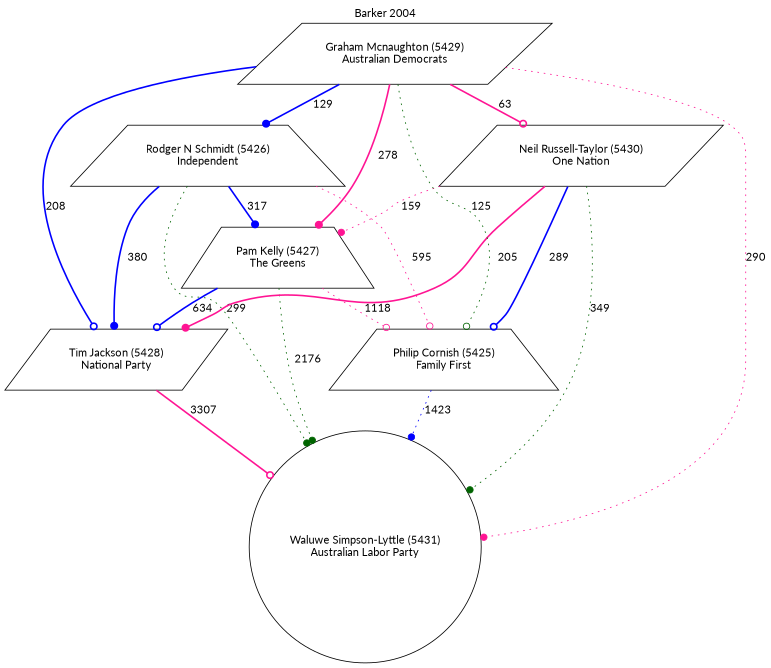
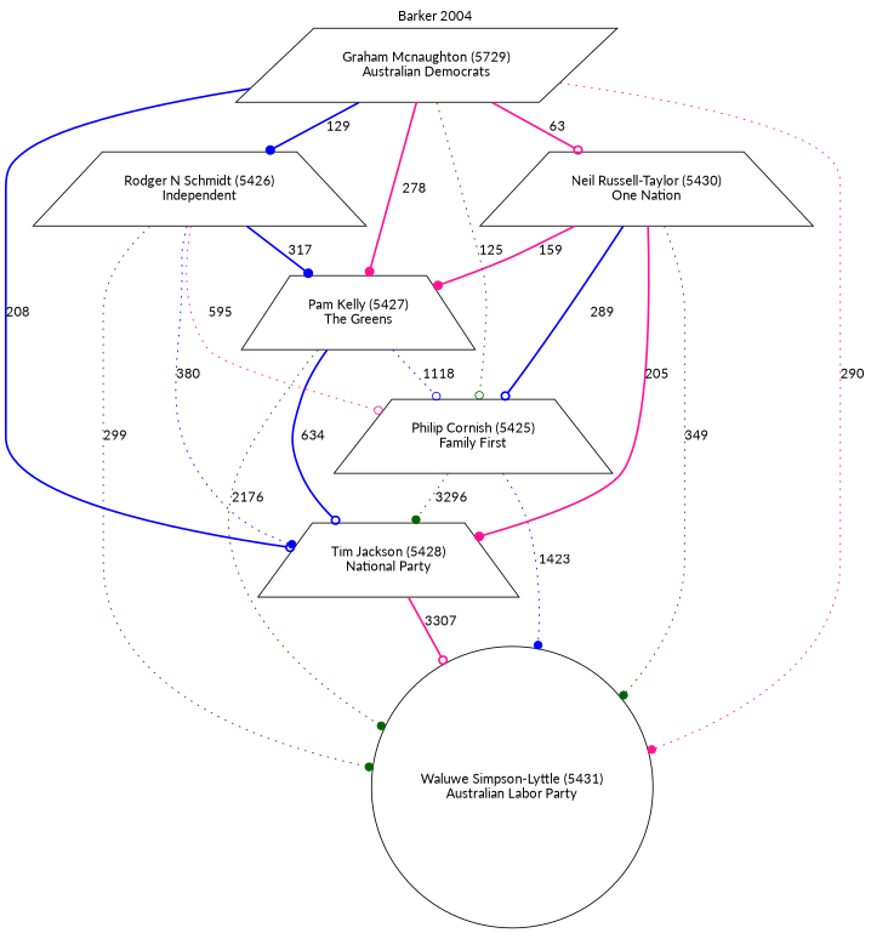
  digraph {
    fontname=Lato
    label="Barker 2004"
    labelloc=t
    mclimit=10
    node [fontname=Lato shape=trapezium]
    edge [arrowhead=dot color=deeppink fontname=Lato style=dotted]
    n1 [label="Waluwe Simpson-Lyttle (5431)\nAustralian Labor Party" shape=circle]
-   n2 [label="Tim Jackson (5428)\nNational Party" shape=parallelogram]
+   n2 [label="Tim Jackson (5428)\nNational Party"]
    n3 [label="Philip Cornish (5425)\nFamily First"]
    n4 [label="Pam Kelly (5427)\nThe Greens"]
    n5 [label="Rodger N Schmidt (5426)\nIndependent"]
-   n6 [label="Neil Russell-Taylor (5430)\nOne Nation" shape=parallelogram]
-   n7 [label="Graham Mcnaughton (5429)\nAustralian Democrats" shape=parallelogram]
+   n6 [label="Neil Russell-Taylor (5430)\nOne Nation"]
+   n7 [label="Graham Mcnaughton (5729)\nAustralian Democrats" shape=parallelogram]
    n2 -> n1 [arrowhead=odot label=3307 style=bold]
    n3 -> n1 [color=blue label=1423]
+   n3 -> n2 [color=darkgreen label=3296]
    n4 -> n1 [color=darkgreen label=2176]
    n4 -> n2 [arrowhead=odot color=blue label=634 style=bold]
-   n4 -> n3 [arrowhead=odot label=1118]
+   n4 -> n3 [arrowhead=odot color=blue label=1118]
    n5 -> n1 [color=darkgreen label=299]
-   n5 -> n2 [color=blue label=380 style=bold]
+   n5 -> n2 [color=blue label=380]
    n5 -> n3 [arrowhead=odot label=595]
    n5 -> n4 [color=blue label=317 style=bold]
    n6 -> n1 [color=darkgreen label=349]
    n6 -> n2 [label=205 style=bold]
    n6 -> n3 [arrowhead=odot color=blue label=289 style=bold]
-   n6 -> n4 [label=159]
+   n6 -> n4 [label=159 style=bold]
    n7 -> n1 [label=290]
    n7 -> n2 [arrowhead=odot color=blue label=208 style=bold]
    n7 -> n3 [arrowhead=odot color=darkgreen label=125]
    n7 -> n4 [label=278 style=bold]
    n7 -> n5 [color=blue label=129 style=bold]
    n7 -> n6 [arrowhead=odot label=63 style=bold]
  }
